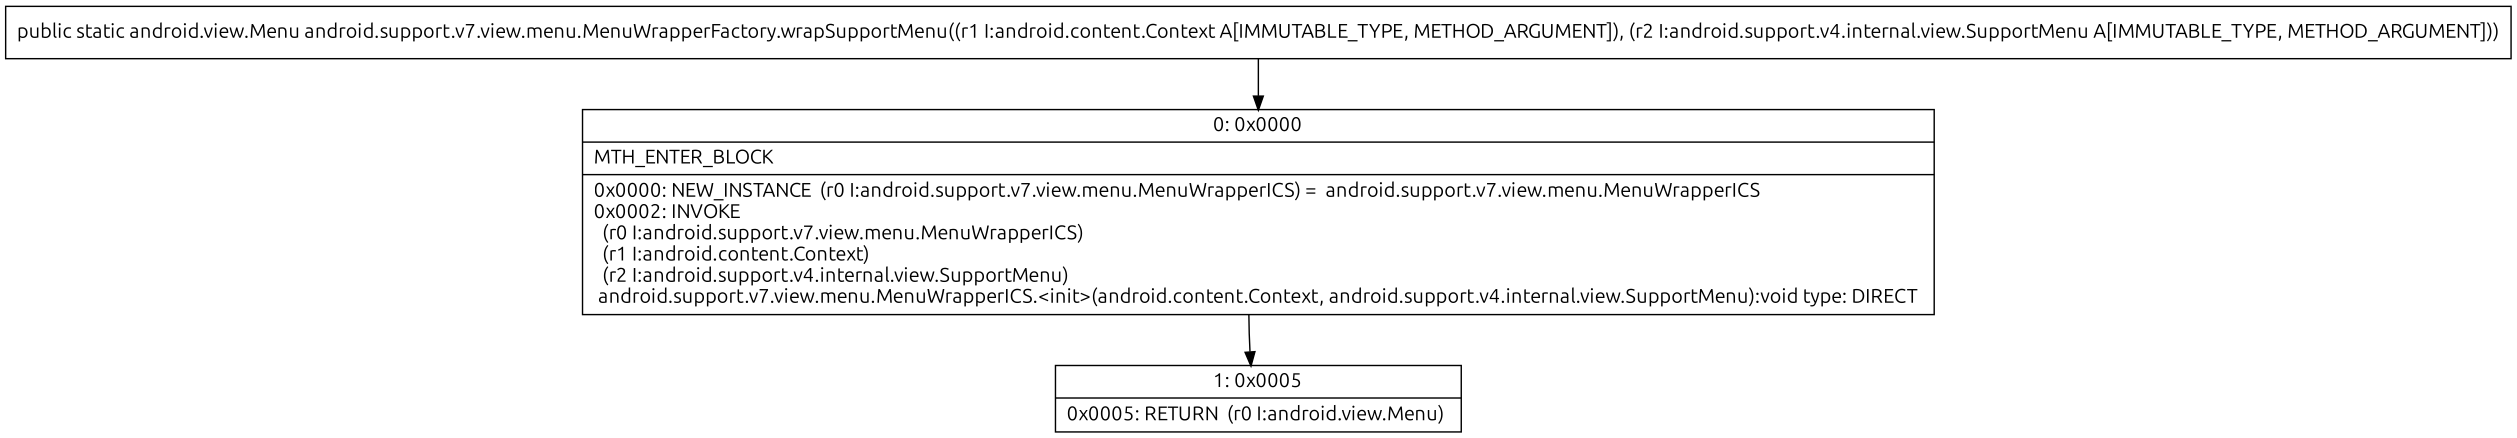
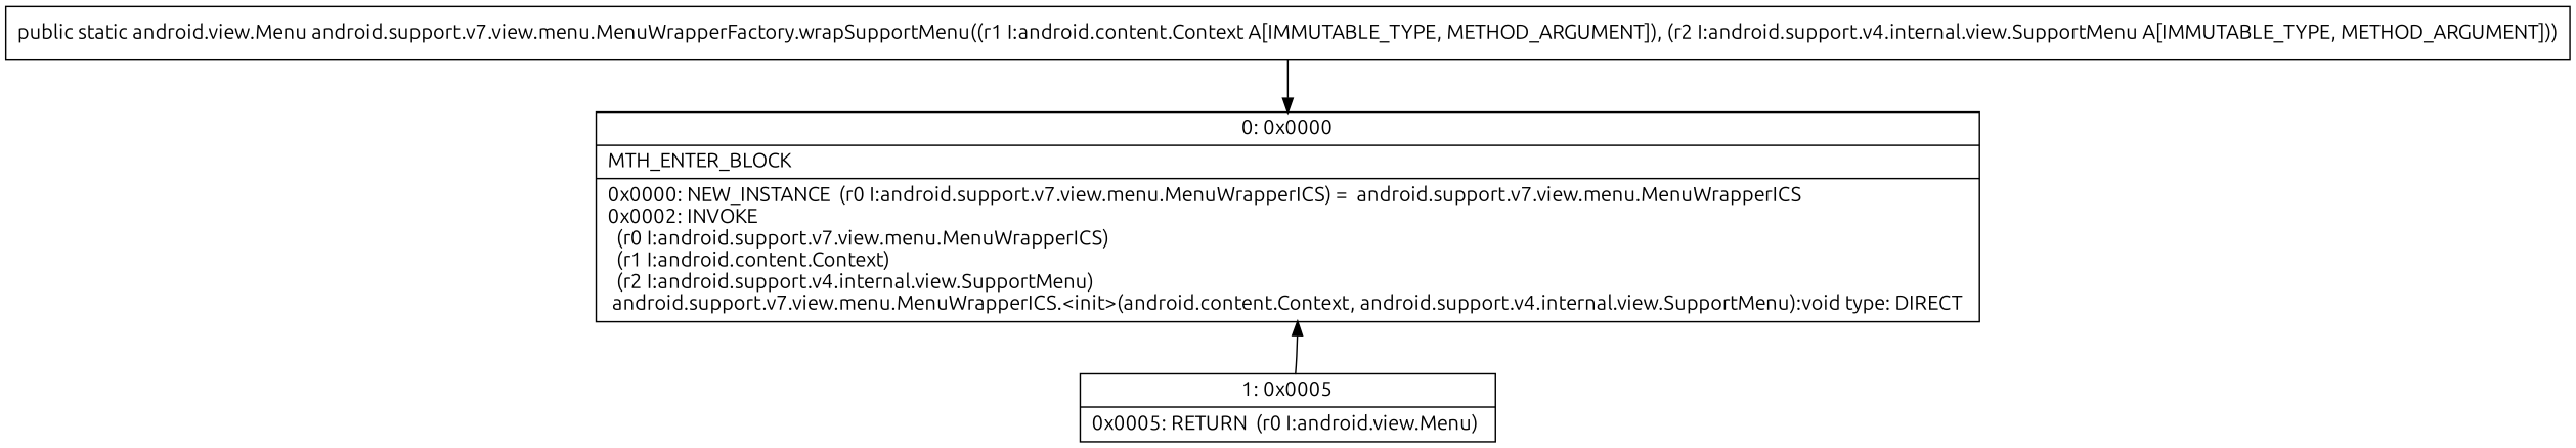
  digraph {
    fontname=Ubuntu
    node [shape=record fontname=Ubuntu]
    edge [fontname=Ubuntu]
    n1 [label="{0\:\ 0x0000|MTH_ENTER_BLOCK\l|0x0000: NEW_INSTANCE  (r0 I:android.support.v7.view.menu.MenuWrapperICS) =  android.support.v7.view.menu.MenuWrapperICS \l0x0002: INVOKE  \l  (r0 I:android.support.v7.view.menu.MenuWrapperICS)\l  (r1 I:android.content.Context)\l  (r2 I:android.support.v4.internal.view.SupportMenu)\l android.support.v7.view.menu.MenuWrapperICS.\<init\>(android.content.Context, android.support.v4.internal.view.SupportMenu):void type: DIRECT \l}"]
    n2 [label="{1\:\ 0x0005|0x0005: RETURN  (r0 I:android.view.Menu) \l}"]
    n3 [label="{public static android.view.Menu android.support.v7.view.menu.MenuWrapperFactory.wrapSupportMenu((r1 I:android.content.Context A[IMMUTABLE_TYPE, METHOD_ARGUMENT]), (r2 I:android.support.v4.internal.view.SupportMenu A[IMMUTABLE_TYPE, METHOD_ARGUMENT])) }"]
-   n1 -> n2
+   n2 -> n1
    n3 -> n1
  }
